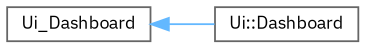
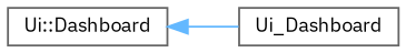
  digraph {
    rankdir=LR
    fontname="IBM Plex Sans"
    node [color=grey40 fillcolor=white fontname="IBM Plex Sans" fontsize=10 shape=box style=filled]
    n1 [height=0.2 label=Ui_Dashboard width=0.4]
    n2 [height=0.2 label="Ui::Dashboard" width=0.4]
-   n1 -> n2 [color=steelblue1 dir=back fontname="IBM Plex Sans" fontsize=10 labelfontname=Helvetica labelfontsize=10 style=solid]
+   n2 -> n1 [color=steelblue1 dir=back fontname="IBM Plex Sans" fontsize=10 labelfontname=Helvetica labelfontsize=10 style=solid]
  }
